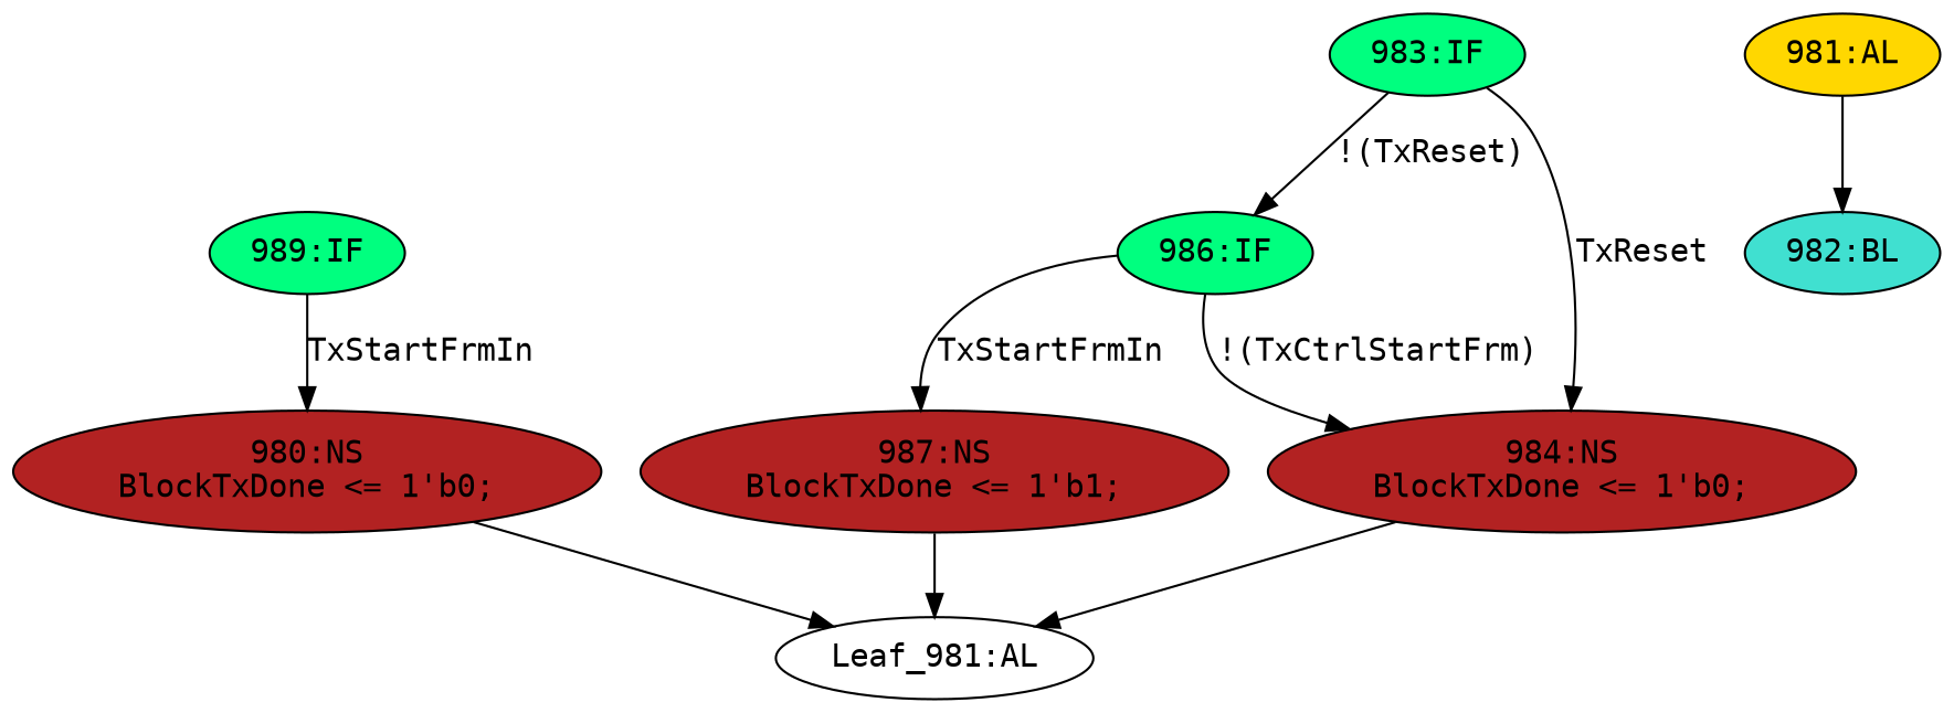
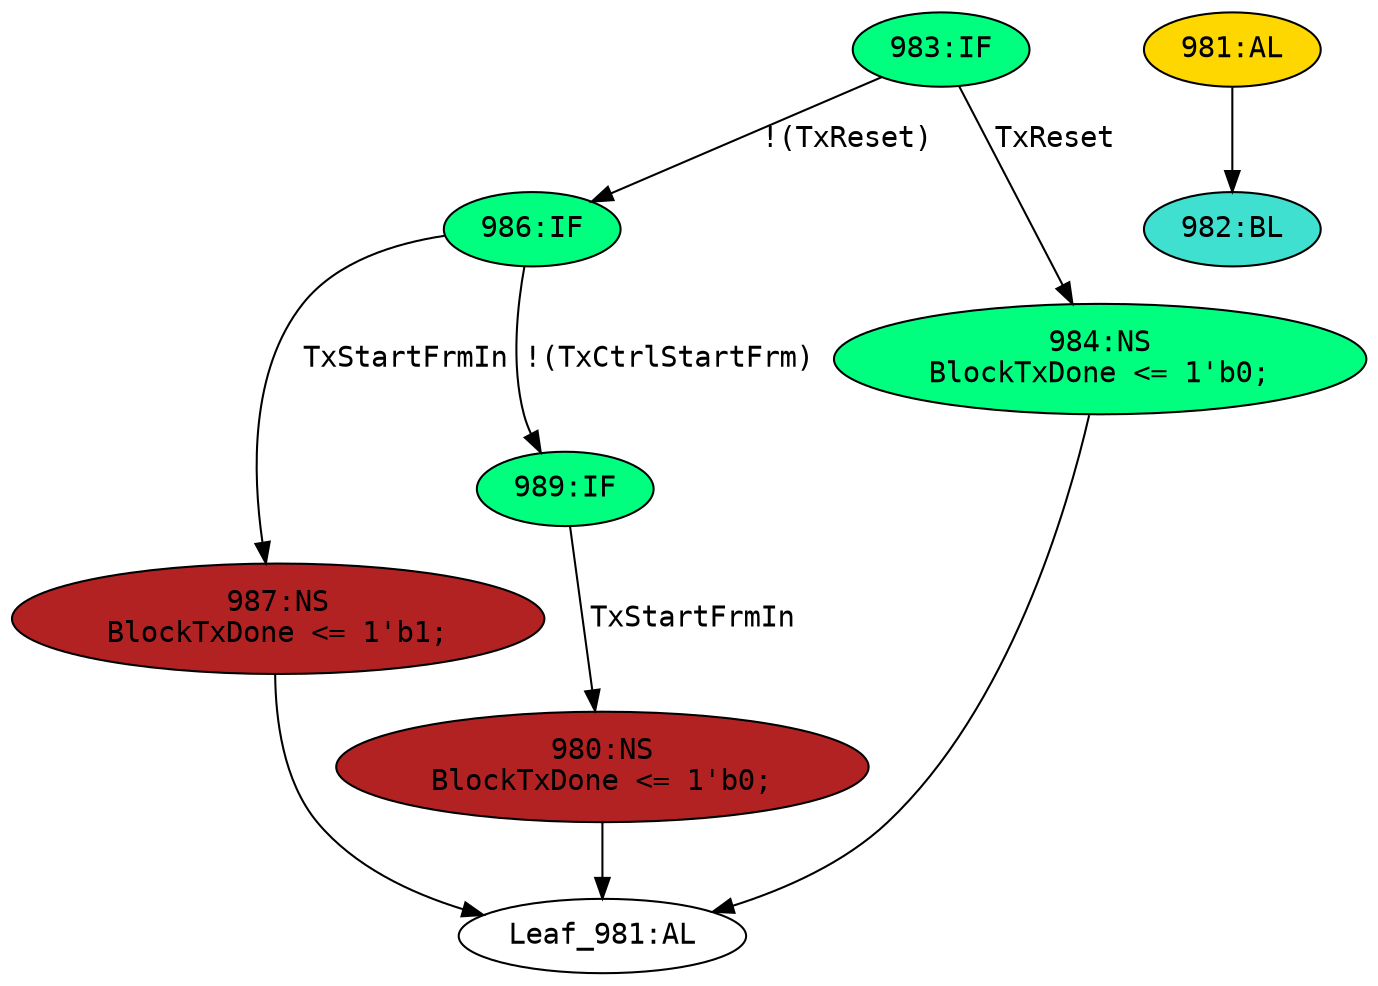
  strict digraph {
    fontname="DejaVu Sans Mono"
    node [fillcolor=springgreen fontname="DejaVu Sans Mono" statements="[]" style=filled typ=IfStatement]
    edge [cond="[]" fontname="DejaVu Sans Mono" lineno=None]
    n1 [ast="<pyverilog.vparser.ast.IfStatement object at 0x7f37fb674d90>" label="986:IF"]
    n2 [ast="<pyverilog.vparser.ast.NonblockingSubstitution object at 0x7f37fb677250>" fillcolor=firebrick label="987:NS\nBlockTxDone <= 1'b1;" statements="[<pyverilog.vparser.ast.NonblockingSubstitution object at 0x7f37fb677250>]" typ=NonblockingSubstitution]
    n3 [ast="<pyverilog.vparser.ast.IfStatement object at 0x7f37fb674110>" label="989:IF"]
    n4 [def_var="['BlockTxDone']" label="Leaf_981:AL" fillcolor="" statements="" style="" typ=""]
    n5 [ast="<pyverilog.vparser.ast.NonblockingSubstitution object at 0x7f37fb674d50>" fillcolor=firebrick label="980:NS\nBlockTxDone <= 1'b0;" statements="[<pyverilog.vparser.ast.NonblockingSubstitution object at 0x7f37fb674d50>]" typ=NonblockingSubstitution]
    n6 [ast="<pyverilog.vparser.ast.Block object at 0x7f37fb677450>" fillcolor=turquoise label="982:BL" typ=Block]
    n7 [ast="<pyverilog.vparser.ast.IfStatement object at 0x7f37fb677490>" label="983:IF"]
-   n8 [ast="<pyverilog.vparser.ast.NonblockingSubstitution object at 0x7f37fb6774d0>" fillcolor=firebrick label="984:NS\nBlockTxDone <= 1'b0;" statements="[<pyverilog.vparser.ast.NonblockingSubstitution object at 0x7f37fb6774d0>]" typ=NonblockingSubstitution]
+   n8 [ast="<pyverilog.vparser.ast.NonblockingSubstitution object at 0x7f37fb6774d0>" label="984:NS\nBlockTxDone <= 1'b0;" statements="[<pyverilog.vparser.ast.NonblockingSubstitution object at 0x7f37fb6774d0>]" typ=NonblockingSubstitution]
    n9 [ast="<pyverilog.vparser.ast.Always object at 0x7f37fb677650>" clk_sens=True fillcolor=gold label="981:AL" sens="['MTxClk', 'TxReset']" typ=Always use_var="['TxCtrlStartFrm', 'TxStartFrmIn', 'TxReset']"]
    n1 -> n2 [cond="['TxCtrlStartFrm']" label=TxStartFrmIn lineno=986]
-   n1 -> n8 [cond="['TxCtrlStartFrm']" label="!(TxCtrlStartFrm)" lineno=986]
+   n1 -> n3 [cond="['TxCtrlStartFrm']" label="!(TxCtrlStartFrm)" lineno=986]
    n2 -> n4
    n3 -> n5 [cond="['TxStartFrmIn']" label=TxStartFrmIn lineno=989]
    n5 -> n4
    n7 -> n1 [cond="['TxReset']" label="!(TxReset)" lineno=983]
    n7 -> n8 [cond="['TxReset']" label=TxReset lineno=983]
    n8 -> n4
    n9 -> n6
  }
